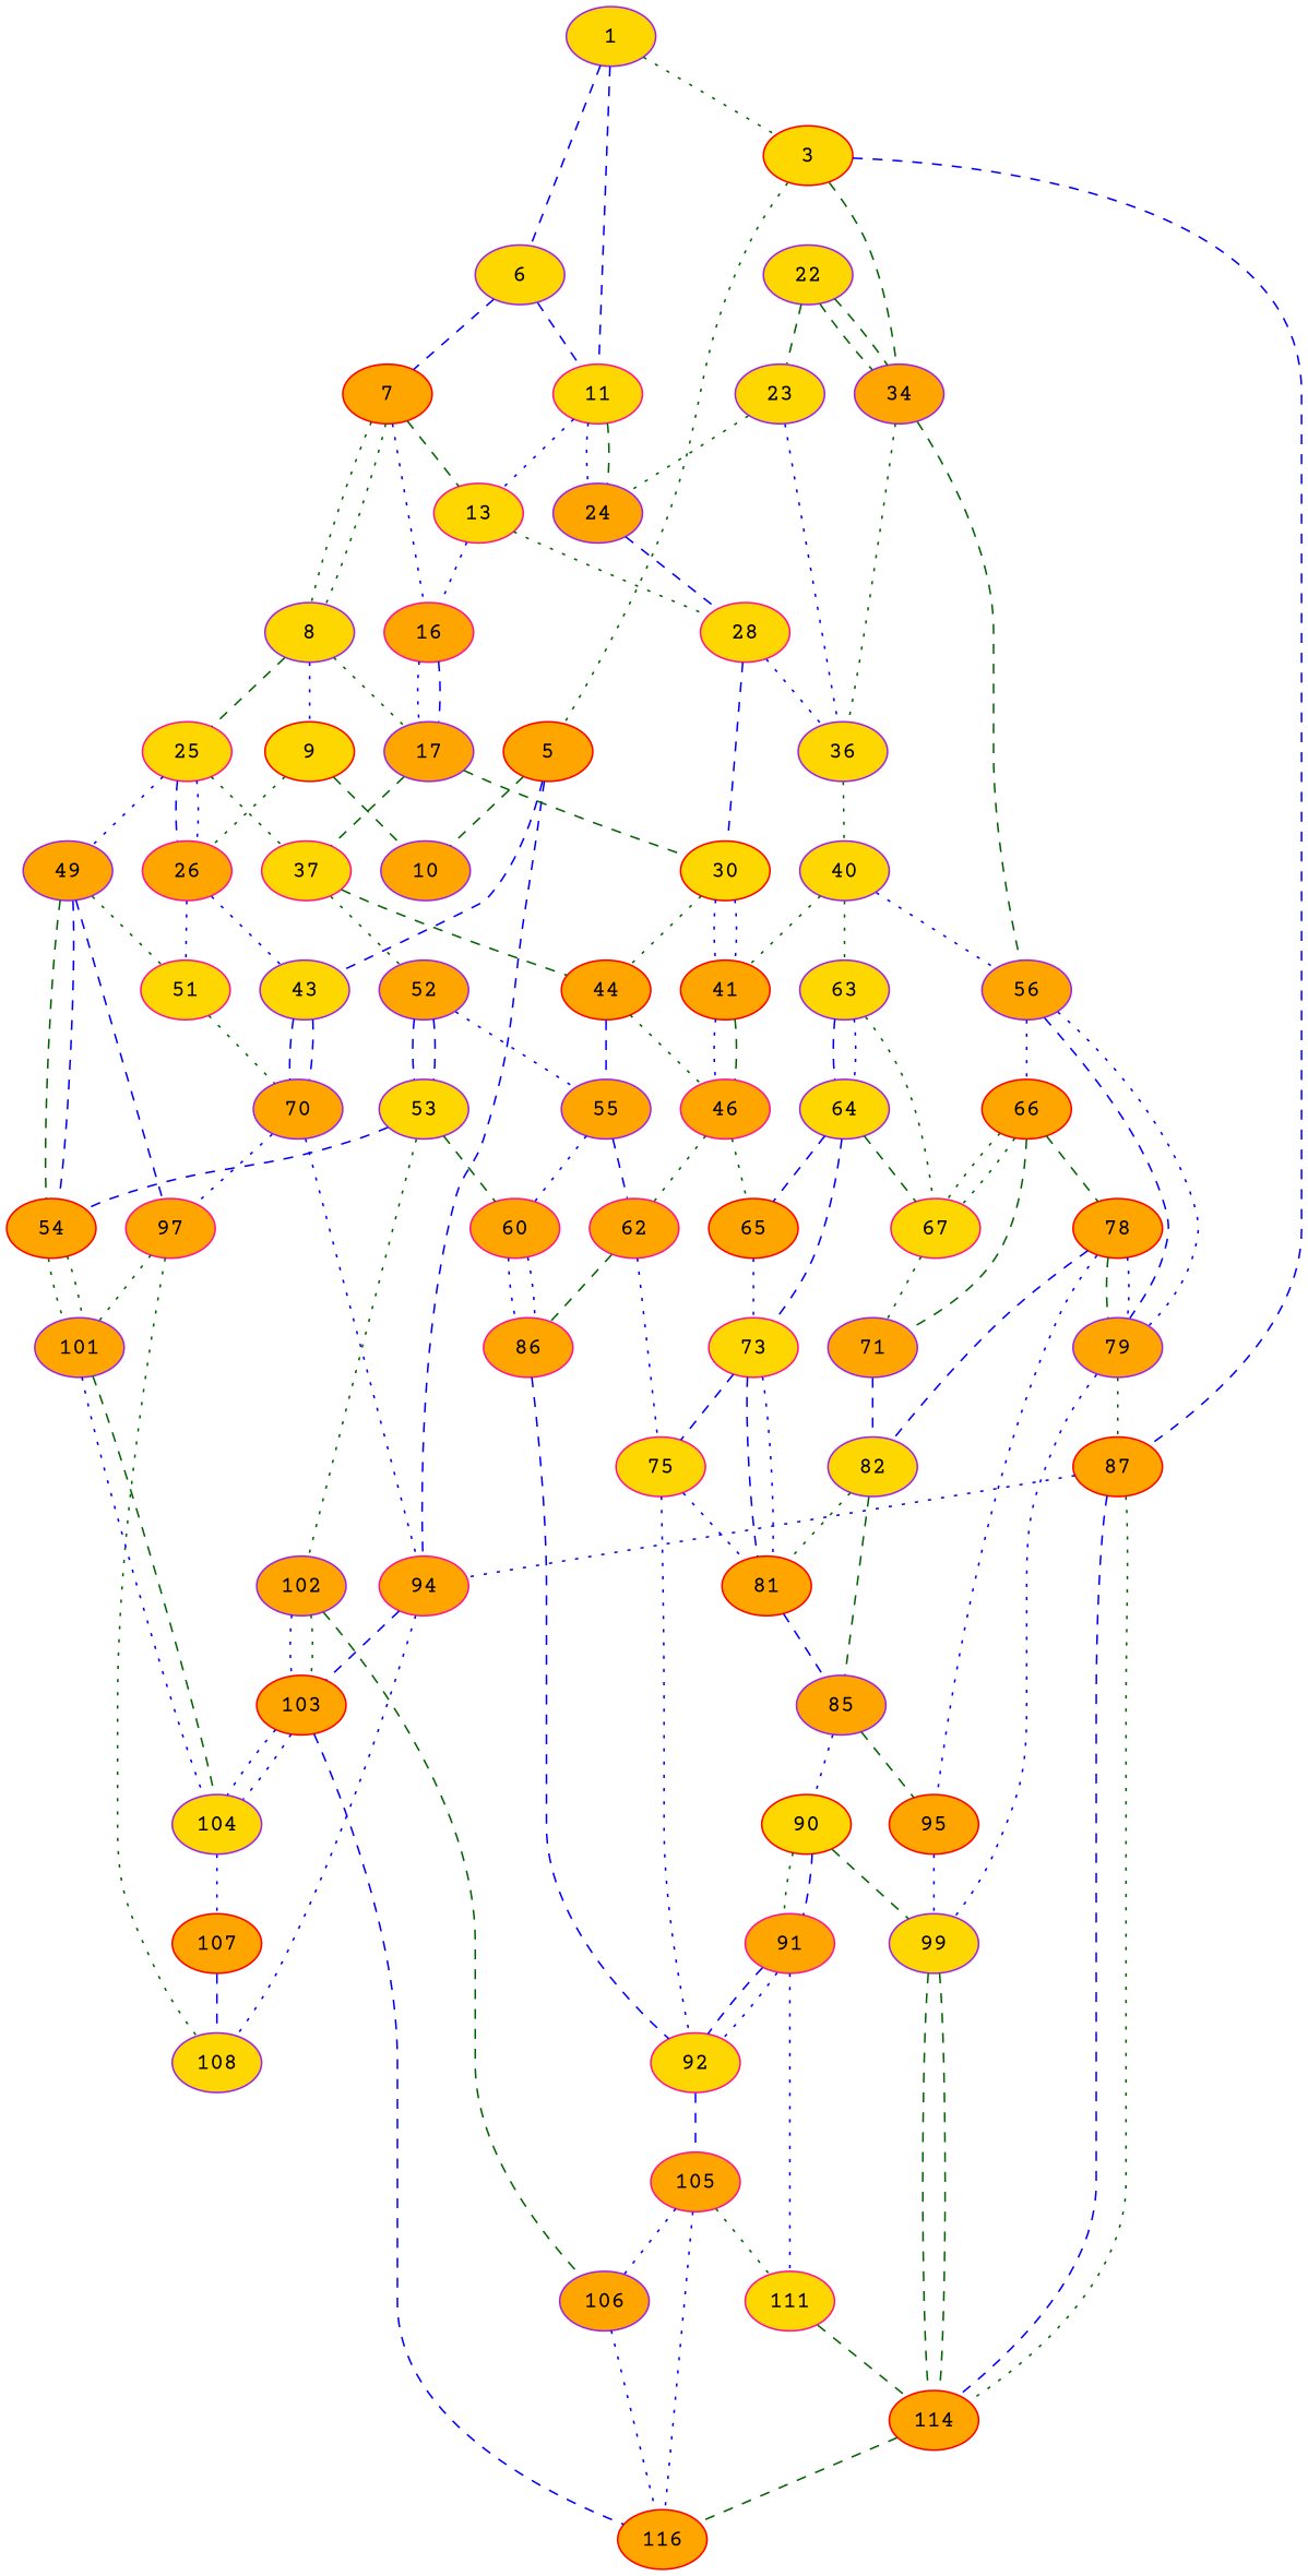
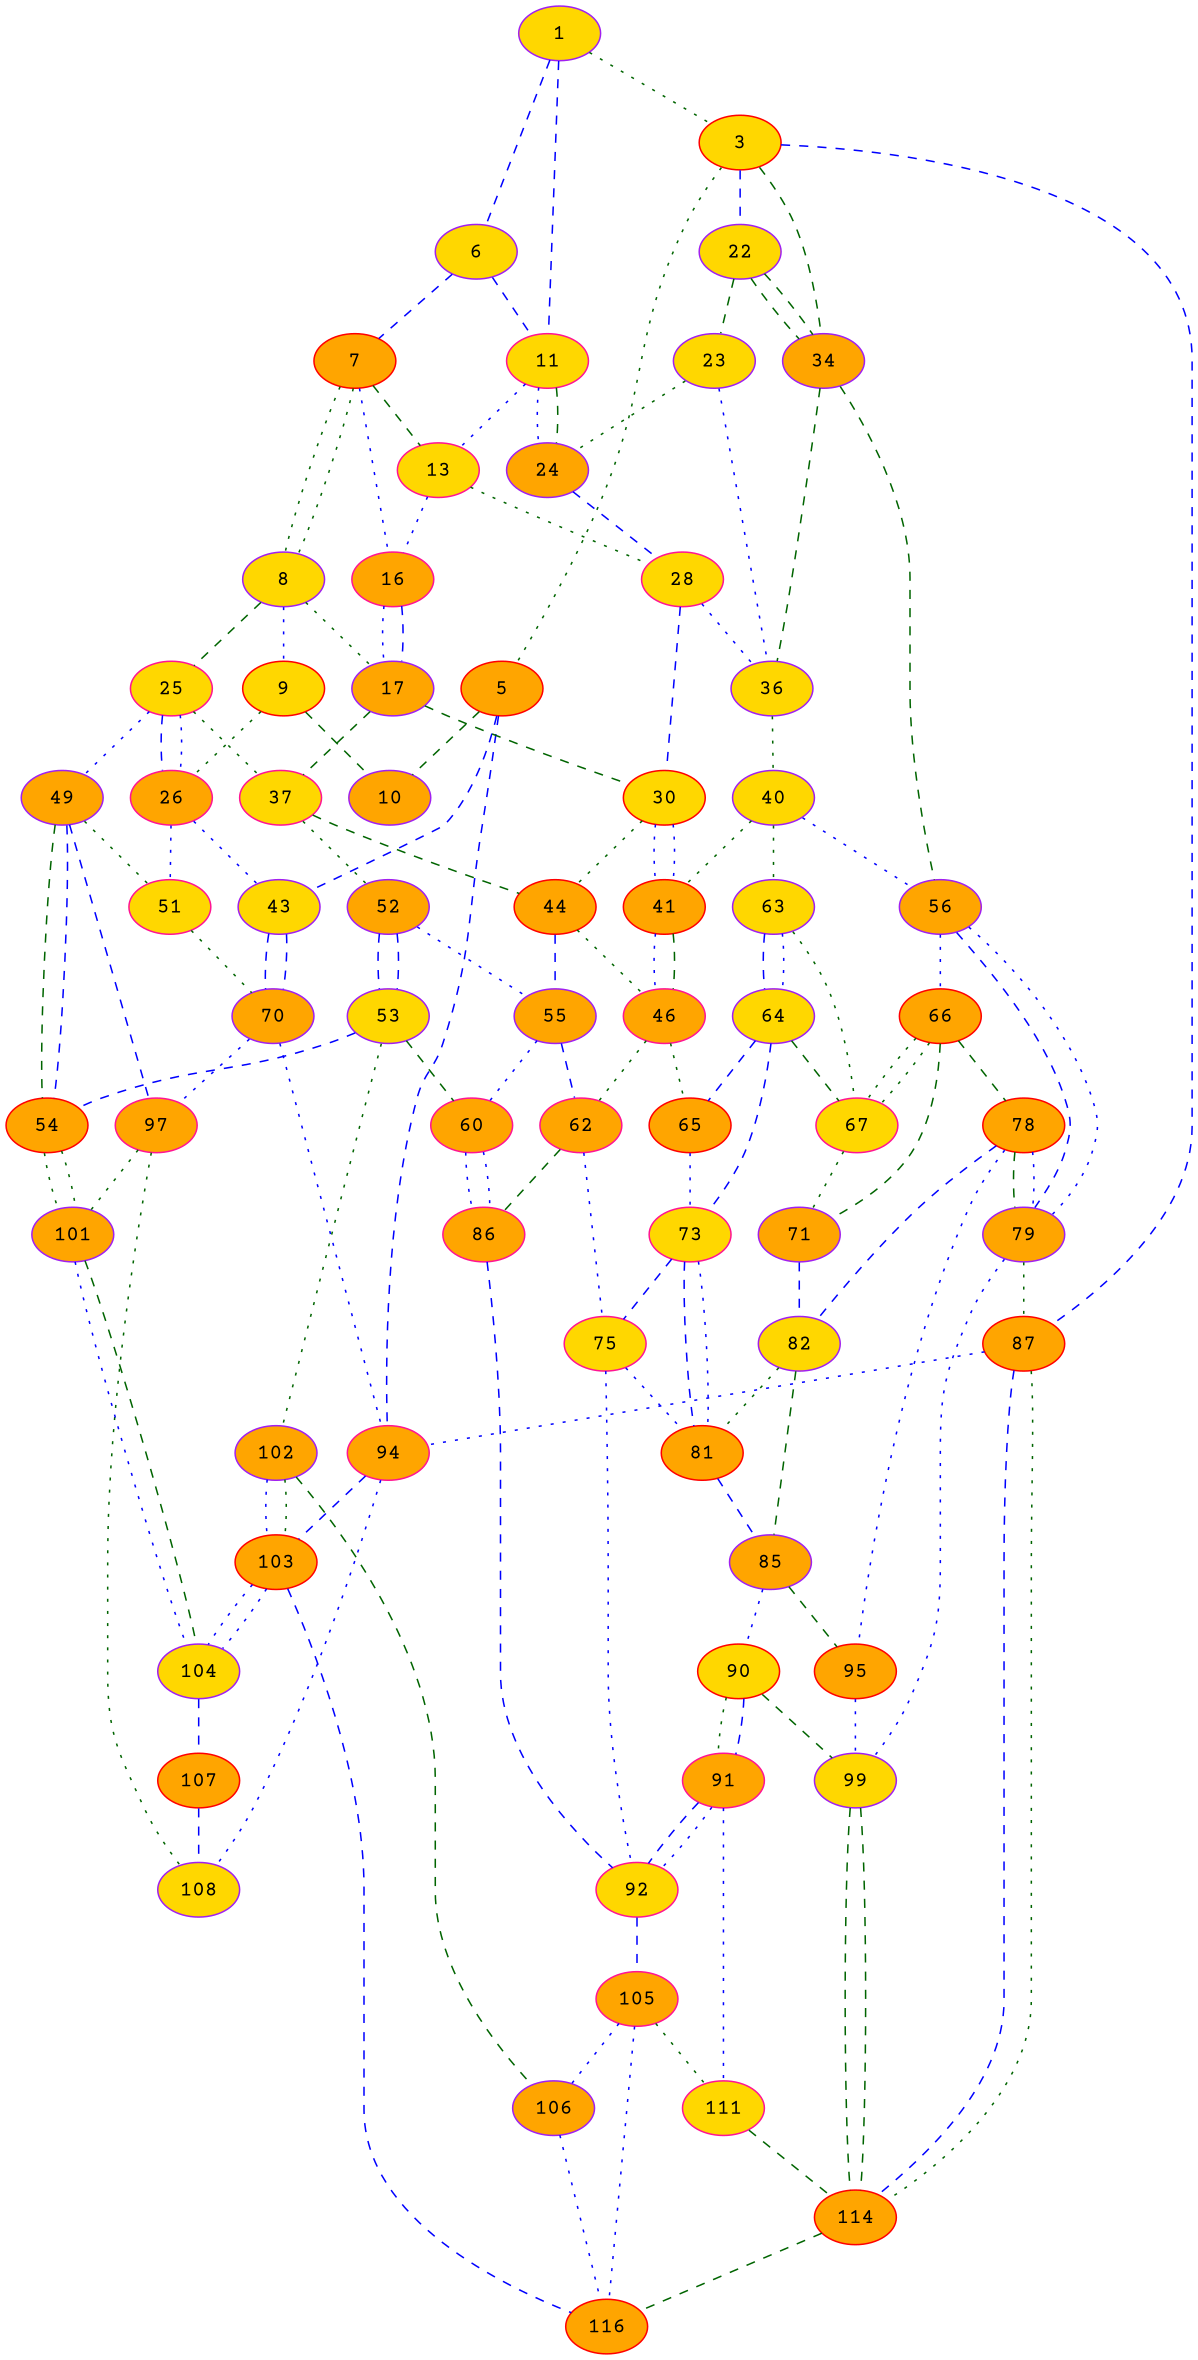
  graph {
    fontname="Courier Prime"
    node [color=purple fillcolor=orange fontname="Courier Prime" style=filled]
    edge [color=blue fontname="Courier Prime" style=dotted]
    1 [fillcolor=gold super="+2"]
    3 [color=red fillcolor=gold super="+4"]
    6 [fillcolor=gold]
    11 [color=deeppink fillcolor=gold super="+12"]
    5 [color=red super="+20"]
    22 [fillcolor=gold]
    34 [super="+35"]
    87 [color=red]
    7 [color=red super="+15"]
    13 [color=deeppink fillcolor=gold super="+14"]
    24 [super="+27"]
    10 [super="+19"]
    43 [fillcolor=gold]
    94 [color=deeppink super="+110"]
    23 [fillcolor=gold super="+33"]
    36 [fillcolor=gold super="+39"]
    56 [super="+57"]
    114 [color=red super="+115"]
    70 [super="+93"]
    103 [color=red super="+113"]
    108 [fillcolor=gold super="+109"]
    8 [fillcolor=gold super="+18"]
    16 [color=deeppink]
    9 [color=red fillcolor=gold super="+21"]
    17 [super="+32"]
    25 [color=deeppink fillcolor=gold super="+38"]
    28 [color=deeppink fillcolor=gold super="+29"]
    26 [color=deeppink super="+42"]
    30 [color=red fillcolor=gold super="+31"]
    37 [color=deeppink fillcolor=gold super="+45"]
    49 [super="+50"]
    51 [color=deeppink fillcolor=gold]
    41 [color=red]
    44 [color=red super="+48"]
    52
    40 [fillcolor=gold super="+58"]
    54 [color=red]
    97 [color=deeppink super="+98"]
    46 [color=deeppink super="+47"]
    55 [super="+59"]
    66 [color=red super="+72"]
    79 [super="+88"]
    63 [fillcolor=gold]
    53 [fillcolor=gold super="+61"]
    64 [fillcolor=gold super="+69"]
    67 [color=deeppink fillcolor=gold super="+68"]
    62 [color=deeppink super="+77"]
    65 [color=red]
    60 [color=deeppink]
    86 [color=deeppink]
    75 [color=deeppink fillcolor=gold super="+76"]
    73 [color=deeppink fillcolor=gold super="+74"]
    101
    102
    106
    104 [fillcolor=gold]
    71
    78 [color=red super="+83"]
    99 [fillcolor=gold super="+100"]
    92 [color=deeppink fillcolor=gold super="+96"]
    81 [color=red super="+82"]
    n62 [fillcolor=gold label=82 super="+84"]
    95 [color=red]
    85 [super="+89"]
    105 [color=deeppink super="+112"]
    90 [color=red fillcolor=gold]
    91 [color=deeppink]
    116 [color=red super="+117"]
    111 [color=deeppink fillcolor=gold]
    107 [color=red]
    1 -- 3 [color=darkgreen]
    1 -- 6 [style=dashed]
    1 -- 11 [style=dashed]
    3 -- 5 [color=darkgreen]
+   3 -- 22 [style=dashed]
    3 -- 34 [color=darkgreen style=dashed]
    3 -- 87 [style=dashed]
    6 -- 11 [style=dashed]
    6 -- 7 [style=dashed]
    11 -- 13
    11 -- 24
    11 -- 24 [color=darkgreen style=dashed]
    5 -- 10 [color=darkgreen style=dashed weight=2]
    5 -- 43 [style=dashed]
    5 -- 94 [style=dashed]
    22 -- 34 [color=darkgreen style=dashed]
    22 -- 34 [color=darkgreen style=dashed]
    22 -- 23 [color=darkgreen style=dashed]
-   34 -- 36 [color=darkgreen]
+   34 -- 36 [color=darkgreen style=dashed]
    34 -- 56 [color=darkgreen style=dashed]
    87 -- 94
    87 -- 114 [style=dashed]
    87 -- 114 [color=darkgreen]
    7 -- 13 [color=darkgreen style=dashed]
    7 -- 8 [color=darkgreen]
    7 -- 8 [color=darkgreen]
    7 -- 16
    13 -- 16
    13 -- 28 [color=darkgreen]
    24 -- 28 [style=dashed]
    43 -- 70 [style=dashed]
    43 -- 70 [style=dashed]
    94 -- 103 [style=dashed]
    94 -- 108
    23 -- 24 [color=darkgreen weight=2]
    23 -- 36
    36 -- 40 [color=darkgreen]
    56 -- 66
    56 -- 79 [style=dashed]
    56 -- 79
    114 -- 116 [color=darkgreen style=dashed]
    70 -- 94
    70 -- 97
    103 -- 104
    103 -- 104
    103 -- 116 [style=dashed]
    8 -- 9
    8 -- 17 [color=darkgreen]
    8 -- 25 [color=darkgreen style=dashed]
    16 -- 17
    16 -- 17 [style=dashed]
    9 -- 10 [color=darkgreen style=dashed weight=2]
    9 -- 26 [color=darkgreen]
    17 -- 30 [color=darkgreen style=dashed]
    17 -- 37 [color=darkgreen style=dashed]
    25 -- 26 [style=dashed]
    25 -- 26
    25 -- 37 [color=darkgreen]
    25 -- 49
    28 -- 36
    28 -- 30 [style=dashed]
    26 -- 43
    26 -- 51
    30 -- 41
    30 -- 41
    30 -- 44 [color=darkgreen]
    37 -- 44 [color=darkgreen style=dashed]
    37 -- 52 [color=darkgreen]
    49 -- 51 [color=darkgreen]
    49 -- 54 [color=darkgreen style=dashed]
    49 -- 54 [style=dashed]
    49 -- 97 [style=dashed]
    51 -- 70 [color=darkgreen]
    41 -- 46
    41 -- 46 [color=darkgreen style=dashed]
    44 -- 46 [color=darkgreen]
    44 -- 55 [style=dashed]
    52 -- 55
    52 -- 53 [style=dashed]
    52 -- 53 [style=dashed]
    40 -- 56
    40 -- 41 [color=darkgreen]
    40 -- 63 [color=darkgreen]
    54 -- 101 [color=darkgreen]
    54 -- 101 [color=darkgreen]
    97 -- 108 [color=darkgreen]
    97 -- 101 [color=darkgreen]
    46 -- 62 [color=darkgreen]
    46 -- 65 [color=darkgreen]
    55 -- 62 [style=dashed]
    55 -- 60
    66 -- 67 [color=darkgreen]
    66 -- 67 [color=darkgreen]
    66 -- 71 [color=darkgreen style=dashed]
    66 -- 78 [color=darkgreen style=dashed]
    79 -- 87 [color=darkgreen]
    79 -- 99
    63 -- 64 [style=dashed]
    63 -- 64
    63 -- 67 [color=darkgreen]
    53 -- 54 [style=dashed]
    53 -- 60 [color=darkgreen style=dashed]
    53 -- 102 [color=darkgreen]
    64 -- 67 [color=darkgreen style=dashed]
    64 -- 65 [style=dashed]
    64 -- 73 [style=dashed]
    67 -- 71 [color=darkgreen]
    62 -- 86 [color=darkgreen style=dashed]
    62 -- 75
    65 -- 73
    60 -- 86
    60 -- 86
    86 -- 92 [style=dashed]
    75 -- 92
    75 -- 81
    73 -- 75 [style=dashed]
    73 -- 81 [style=dashed]
    73 -- 81
    101 -- 104
    101 -- 104 [color=darkgreen style=dashed]
    102 -- 103
    102 -- 103 [color=darkgreen]
    102 -- 106 [color=darkgreen style=dashed]
    106 -- 116
-   104 -- 107
+   104 -- 107 [style=dashed]
    71 -- n62 [style=dashed]
    78 -- 79 [color=darkgreen style=dashed]
    78 -- 79
    78 -- n62 [style=dashed]
    78 -- 95
    99 -- 114 [color=darkgreen style=dashed]
    99 -- 114 [color=darkgreen style=dashed]
    92 -- 105 [style=dashed]
    81 -- 85 [style=dashed]
    n62 -- 81 [color=darkgreen]
    n62 -- 85 [color=darkgreen style=dashed]
    95 -- 99
    85 -- 95 [color=darkgreen style=dashed]
    85 -- 90
    105 -- 106
    105 -- 116
    105 -- 111 [color=darkgreen]
    90 -- 99 [color=darkgreen style=dashed]
    90 -- 91 [color=darkgreen]
    90 -- 91 [style=dashed]
    91 -- 92 [style=dashed]
    91 -- 92
    91 -- 111
    111 -- 114 [color=darkgreen style=dashed]
    107 -- 108 [style=dashed weight=2]
  }
